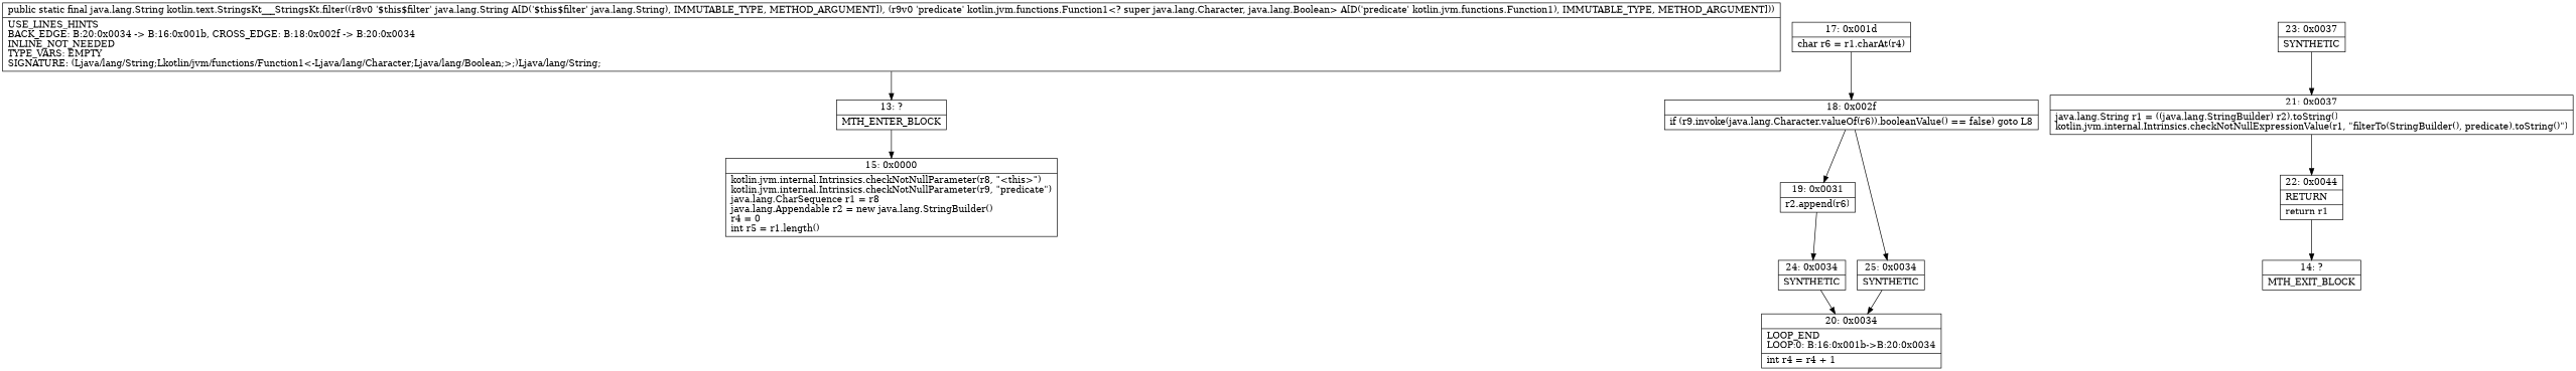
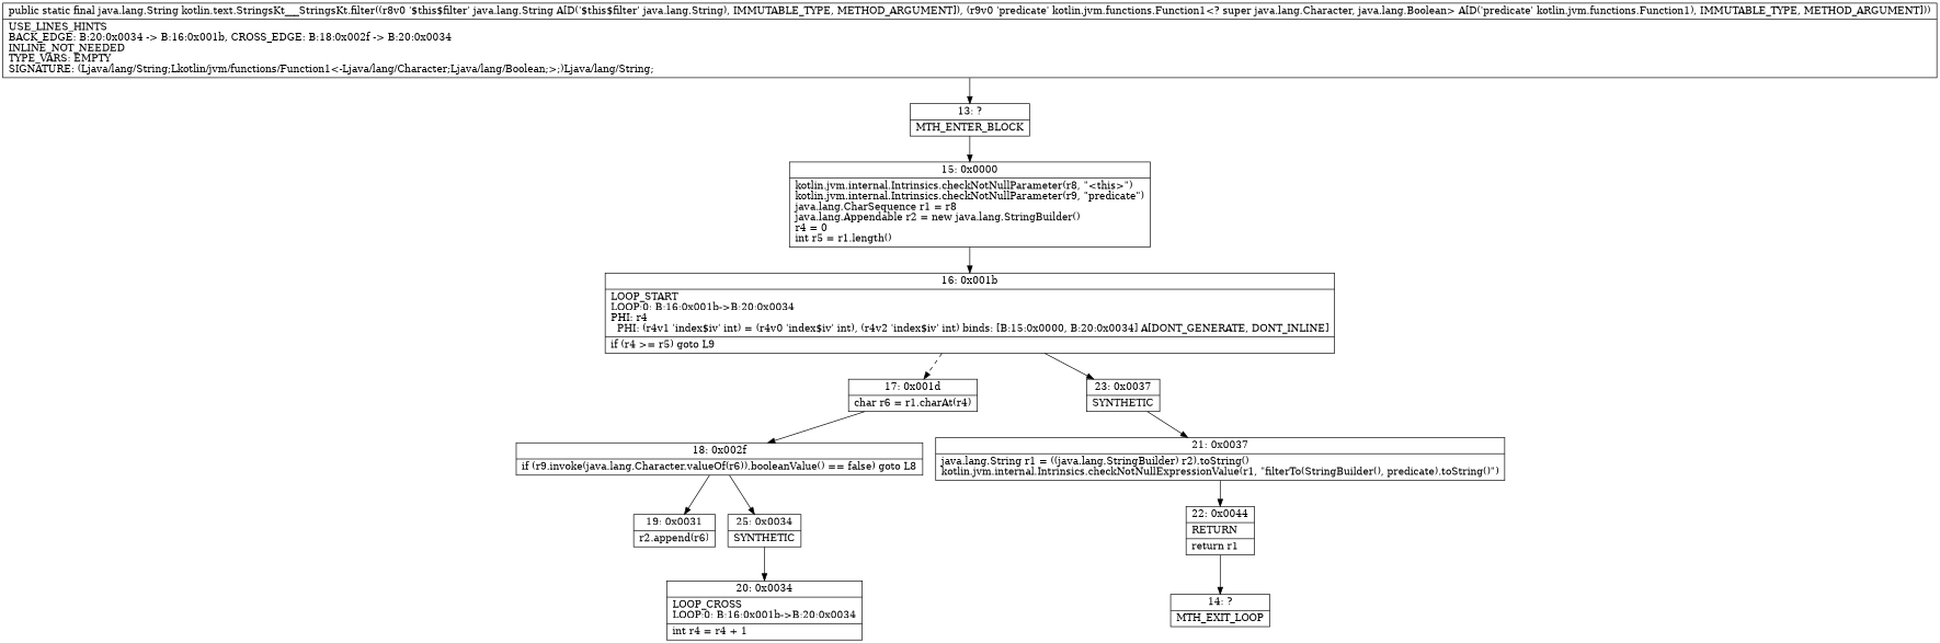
  digraph {
    node [shape=record]
    n1 [label="{13\:\ ?|MTH_ENTER_BLOCK\l}"]
    n2 [label="{15\:\ 0x0000|kotlin.jvm.internal.Intrinsics.checkNotNullParameter(r8, \"\<this\>\")\lkotlin.jvm.internal.Intrinsics.checkNotNullParameter(r9, \"predicate\")\ljava.lang.CharSequence r1 = r8\ljava.lang.Appendable r2 = new java.lang.StringBuilder()\lr4 = 0\lint r5 = r1.length()\l}"]
+   n3 [label="{16\:\ 0x001b|LOOP_START\lLOOP:0: B:16:0x001b\-\>B:20:0x0034\lPHI: r4 \l  PHI: (r4v1 'index$iv' int) = (r4v0 'index$iv' int), (r4v2 'index$iv' int) binds: [B:15:0x0000, B:20:0x0034] A[DONT_GENERATE, DONT_INLINE]\l|if (r4 \>= r5) goto L9\l}"]
    n4 [label="{17\:\ 0x001d|char r6 = r1.charAt(r4)\l}"]
    n5 [label="{23\:\ 0x0037|SYNTHETIC\l}"]
    n6 [label="{18\:\ 0x002f|if (r9.invoke(java.lang.Character.valueOf(r6)).booleanValue() == false) goto L8\l}"]
    n7 [label="{21\:\ 0x0037|java.lang.String r1 = ((java.lang.StringBuilder) r2).toString()\lkotlin.jvm.internal.Intrinsics.checkNotNullExpressionValue(r1, \"filterTo(StringBuilder(), predicate).toString()\")\l}"]
    n8 [label="{19\:\ 0x0031|r2.append(r6)\l}"]
    n9 [label="{25\:\ 0x0034|SYNTHETIC\l}"]
-   n10 [label="{24\:\ 0x0034|SYNTHETIC\l}"]
-   n11 [label="{20\:\ 0x0034|LOOP_END\lLOOP:0: B:16:0x001b\-\>B:20:0x0034\l|int r4 = r4 + 1\l}"]
+   n11 [label="{20\:\ 0x0034|LOOP_CROSS\lLOOP:0: B:16:0x001b\-\>B:20:0x0034\l|int r4 = r4 + 1\l}"]
    n12 [label="{22\:\ 0x0044|RETURN\l|return r1\l}"]
-   n13 [label="{14\:\ ?|MTH_EXIT_BLOCK\l}"]
+   n13 [label="{14\:\ ?|MTH_EXIT_LOOP\l}"]
    n14 [label="{public static final java.lang.String kotlin.text.StringsKt___StringsKt.filter((r8v0 '$this$filter' java.lang.String A[D('$this$filter' java.lang.String), IMMUTABLE_TYPE, METHOD_ARGUMENT]), (r9v0 'predicate' kotlin.jvm.functions.Function1\<? super java.lang.Character, java.lang.Boolean\> A[D('predicate' kotlin.jvm.functions.Function1), IMMUTABLE_TYPE, METHOD_ARGUMENT]))  | USE_LINES_HINTS\lBACK_EDGE: B:20:0x0034 \-\> B:16:0x001b, CROSS_EDGE: B:18:0x002f \-\> B:20:0x0034\lINLINE_NOT_NEEDED\lTYPE_VARS: EMPTY\lSIGNATURE: (Ljava\/lang\/String;Lkotlin\/jvm\/functions\/Function1\<\-Ljava\/lang\/Character;Ljava\/lang\/Boolean;\>;)Ljava\/lang\/String;\l}"]
    n1 -> n2
+   n2 -> n3
+   n3 -> n4 [style=dashed]
+   n3 -> n5
    n4 -> n6
    n5 -> n7
    n6 -> n8 [style=solid]
    n6 -> n9
    n7 -> n12
-   n8 -> n10
    n9 -> n11
-   n10 -> n11
    n12 -> n13
    n14 -> n1
  }
